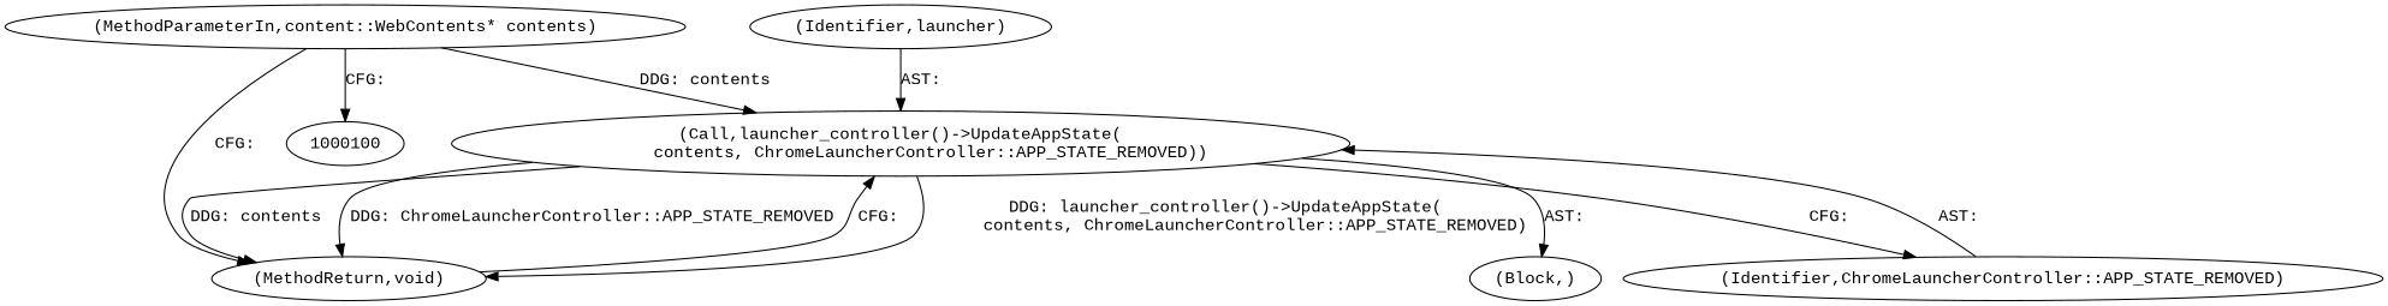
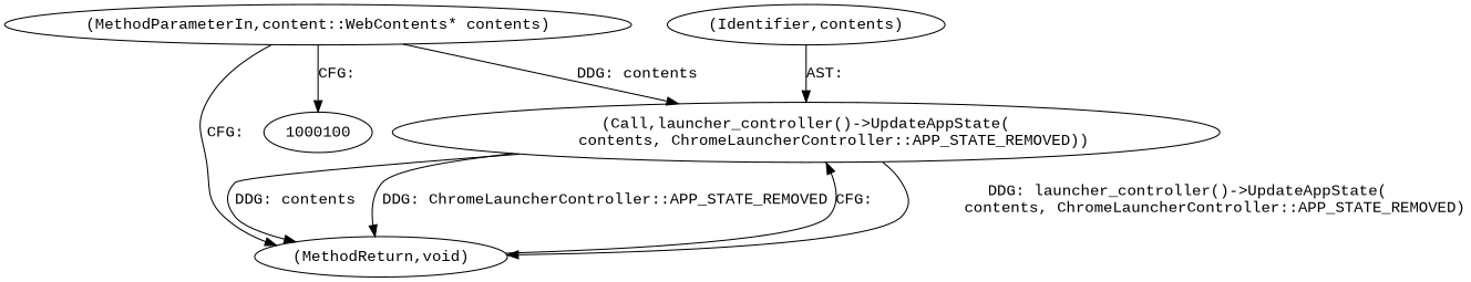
  digraph {
    fontname="Liberation Mono"
    node [fontname="Liberation Mono"]
    edge [fontname="Liberation Mono"]
    n1 [label="(MethodParameterIn,content::WebContents* contents)"]
    n2 [label="(Call,launcher_controller()->UpdateAppState(\n      contents, ChromeLauncherController::APP_STATE_REMOVED))"]
    n3 [label="(MethodReturn,void)"]
    1000100
-   n5 [label="(Block,)"]
-   n6 [label="(Identifier,ChromeLauncherController::APP_STATE_REMOVED)"]
-   n7 [label="(Identifier,launcher)"]
+   n7 [label="(Identifier,contents)"]
    n1 -> n2 [label="DDG: contents"]
    n1 -> n3 [label="CFG: "]
    n1 -> 1000100 [label="CFG: "]
    n2 -> n3 [label="DDG: launcher_controller()->UpdateAppState(\n      contents, ChromeLauncherController::APP_STATE_REMOVED)"]
    n2 -> n3 [label="DDG: contents"]
    n2 -> n3 [label="DDG: ChromeLauncherController::APP_STATE_REMOVED"]
-   n2 -> n5 [label="AST: "]
-   n2 -> n6 [label="CFG: "]
    n3 -> n2 [label="CFG: "]
-   n6 -> n2 [label="AST: "]
    n7 -> n2 [label="AST: "]
  }
